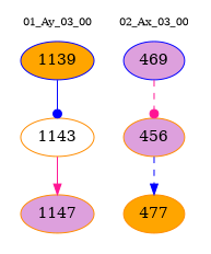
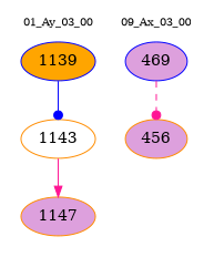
  digraph {
    node [color=darkorange fillcolor=plum style=filled]
    edge [arrowhead=dot color=blue style=solid]
    n1 [color=blue fillcolor=orange label=1139]
    n2 [fillcolor=white label=1143]
    n3 [label=1147]
    n4 [color=blue label=469]
    n5 [label=456]
-   n6 [fillcolor=orange label=477]
    subgraph cluster_1 {
      color=white
      fontsize=10
      label="01_Ay_03_00"
      n1
      n2
      n3
    }
    subgraph cluster_2 {
      color=white
      fontsize=10
-     label="02_Ax_03_00"
+     label="09_Ax_03_00"
      n4
      n5
-     n6
    }
    n1 -> n2
    n2 -> n3 [arrowhead=normal color=deeppink]
    n4 -> n5 [color=deeppink style=dashed]
-   n5 -> n6 [arrowhead=normal style=dashed]
  }
